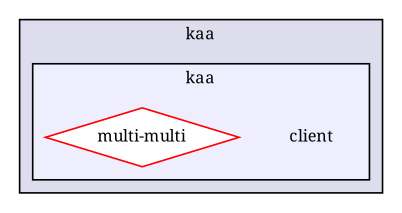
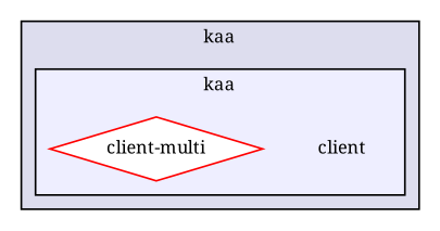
  digraph {
    compound=true
    fontname="Noto Serif"
    node [fontname="Noto Serif" fontsize=10]
    n1 [label=client shape=plaintext]
-   n2 [color=red fillcolor=white label="multi-multi" shape=diamond style=filled]
+   n2 [color=red fillcolor=white label="client-multi" shape=diamond style=filled]
    subgraph cluster_1 {
      bgcolor="#ddddee"
      fontsize=10
      label=kaa
      pencolor=black
      subgraph cluster_2 {
        bgcolor="#eeeeff"
        fontsize=10
        pencolor=black
        n1
        n2
      }
    }
  }
